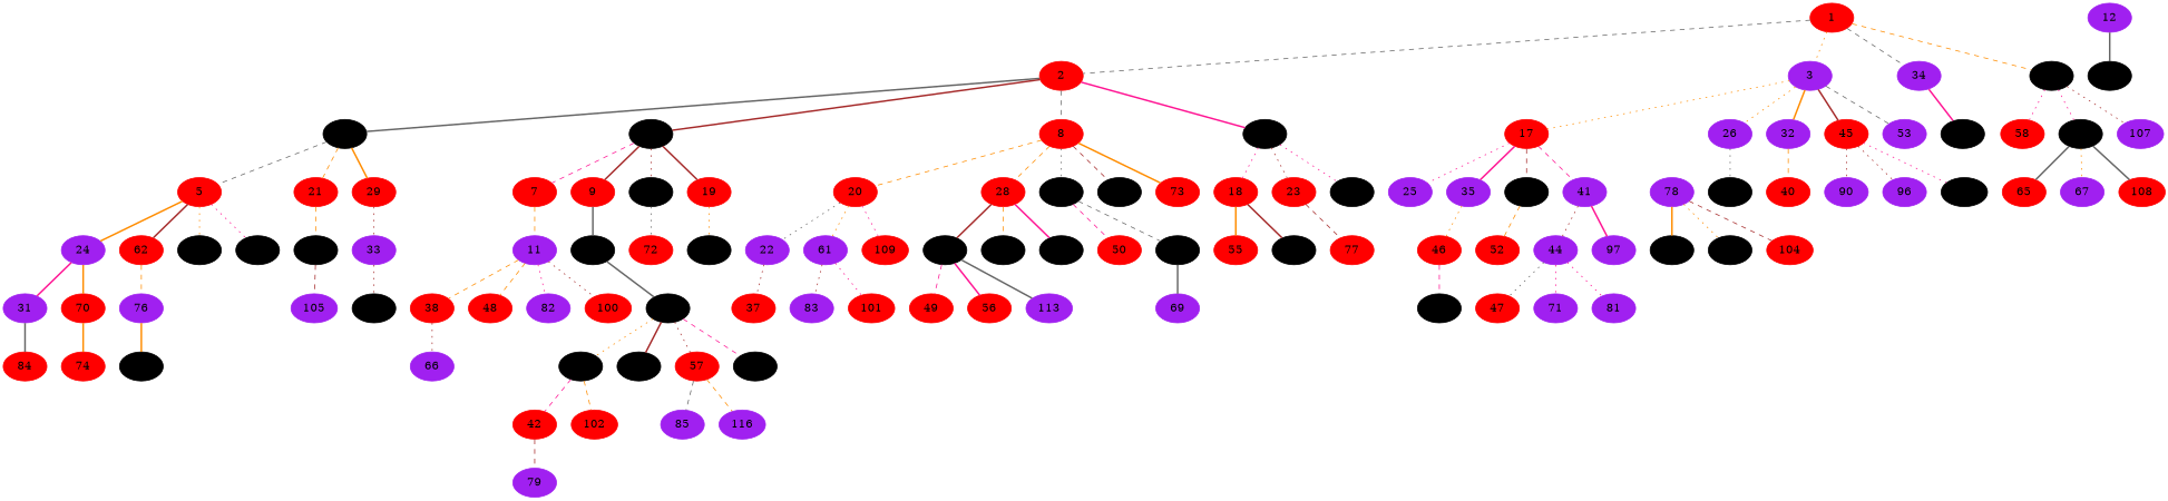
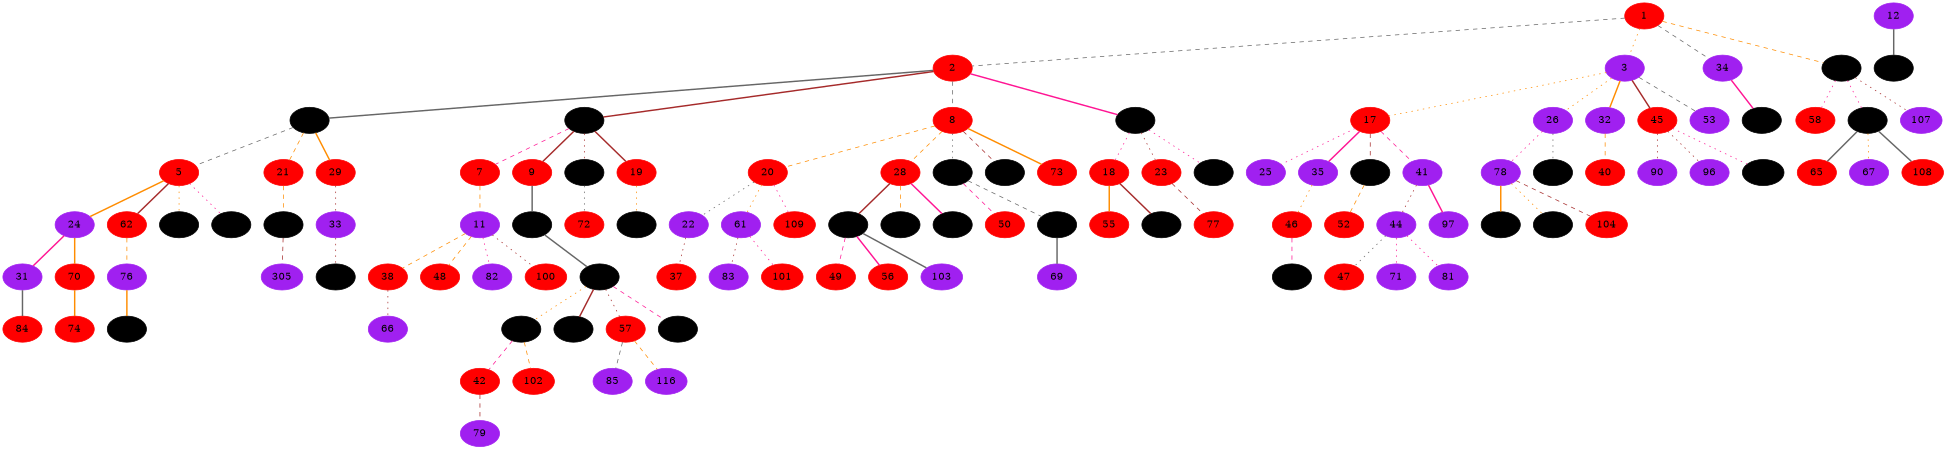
  graph {
    node [color=red style=filled]
    edge [color=darkorange style=dotted]
    1
    2
    3 [color=purple]
    34 [color=purple]
    51 [color=black]
    4 [color=black]
    6 [color=black]
    8
    16 [color=black]
    17
    26 [color=purple]
    32 [color=purple]
    45
    53 [color=purple]
    54 [color=black]
    58
    59 [color=black]
    107 [color=purple]
    5
    21
    29
    7
    9
    15 [color=black]
    19
    20
    28
    30 [color=black]
    60 [color=black]
    73
    18
    23
    43 [color=black]
    25 [color=purple]
    35 [color=purple]
    39 [color=black]
    41 [color=purple]
    78 [color=purple]
    98 [color=black]
    40
    90 [color=purple]
    96 [color=purple]
    110 [color=black]
    24 [color=purple]
    62
    87 [color=black]
    91 [color=black]
    99 [color=black]
    33 [color=purple]
    31 [color=purple]
    70
    76 [color=purple]
    11 [color=purple]
    10 [color=black]
    72
    92 [color=black]
    38
    48
    82 [color=purple]
    100
    22 [color=purple]
    61 [color=purple]
    109
    36 [color=black]
    89 [color=black]
    94 [color=black]
    50
    64 [color=black]
    13 [color=black]
    14 [color=black]
    27 [color=black]
    57
    68 [color=black]
    12 [color=purple]
    86 [color=black]
    66 [color=purple]
    42
    102
    85 [color=purple]
    n80 [color=purple label=116]
    79 [color=purple]
    55
    63 [color=black]
    77
    46
    52
    44 [color=purple]
    97 [color=purple]
    37
    83 [color=purple]
    101
-   105 [color=purple]
+   105 [color=purple label=305]
    84
    74
    88 [color=black]
    95 [color=black]
    104
    49
    56
-   103 [color=purple label=113]
+   103 [color=purple]
    75 [color=black]
    69 [color=purple]
    80 [color=black]
    47
    71 [color=purple]
    81 [color=purple]
    65
    67 [color=purple]
    108
    93 [color=black]
    1 -- 2 [color=gray40 style=dashed]
    1 -- 3
    1 -- 34 [color=gray40 style=dashed]
    1 -- 51 [style=dashed]
    2 -- 4 [color=gray40 style=bold]
    2 -- 6 [color=brown style=bold]
    2 -- 8 [color=gray40 style=dashed]
    2 -- 16 [color=deeppink style=bold]
    3 -- 17
    3 -- 26
    3 -- 32 [style=bold]
    3 -- 45 [color=brown style=bold]
    3 -- 53 [color=gray40 style=dashed]
    34 -- 54 [color=deeppink style=bold]
    51 -- 58 [color=deeppink]
    51 -- 59 [color=deeppink]
    51 -- 107 [color=brown]
    4 -- 5 [color=gray40 style=dashed]
    4 -- 21 [style=dashed]
    4 -- 29 [style=bold]
    6 -- 7 [color=deeppink style=dashed]
    6 -- 9 [color=brown style=bold]
    6 -- 15 [color=brown]
    6 -- 19 [color=brown style=bold]
    8 -- 20 [style=dashed]
    8 -- 28 [style=dashed]
    8 -- 30 [color=gray40]
    8 -- 60 [color=brown style=dashed]
    8 -- 73 [style=bold]
    16 -- 18 [color=deeppink]
    16 -- 23 [color=brown]
    16 -- 43 [color=deeppink]
    17 -- 25 [color=deeppink]
    17 -- 35 [color=deeppink style=bold]
    17 -- 39 [color=brown style=dashed]
    17 -- 41 [color=deeppink style=dashed]
+   26 -- 78 [color=deeppink]
    26 -- 98 [color=gray40]
    32 -- 40 [style=dashed]
    45 -- 90 [color=brown]
    45 -- 96 [color=brown]
    45 -- 110 [color=deeppink]
    59 -- 65 [color=gray40 style=bold]
    59 -- 67
    59 -- 108 [color=gray40 style=bold]
    5 -- 24 [style=bold]
    5 -- 62 [color=brown style=bold]
    5 -- 87
    5 -- 91 [color=deeppink]
    21 -- 99 [style=dashed]
    29 -- 33 [color=brown]
    7 -- 11 [style=dashed]
    9 -- 10 [color=gray40 style=bold]
    15 -- 72 [color=gray40]
    19 -- 92
    20 -- 22 [color=gray40]
    20 -- 61
    20 -- 109 [color=deeppink]
    28 -- 36 [color=brown style=bold]
    28 -- 89 [style=dashed]
    28 -- 94 [color=deeppink style=bold]
    30 -- 50 [color=deeppink style=dashed]
    30 -- 64 [color=gray40 style=dashed]
    18 -- 55 [style=bold]
    18 -- 63 [color=brown style=bold]
    23 -- 77 [color=brown style=dashed]
    35 -- 46
    39 -- 52 [style=dashed]
    41 -- 44 [color=brown]
    41 -- 97 [color=deeppink style=bold]
    78 -- 88 [style=bold]
    78 -- 95
    78 -- 104 [color=brown style=dashed]
    24 -- 31 [color=deeppink style=bold]
    24 -- 70 [style=bold]
    62 -- 76 [style=dashed]
    99 -- 105 [color=brown style=dashed]
    33 -- 75 [color=brown]
    31 -- 84 [color=gray40 style=bold]
    70 -- 74 [style=bold]
    76 -- 93 [style=bold]
    11 -- 38 [style=dashed]
    11 -- 48 [style=dashed]
    11 -- 82 [color=deeppink]
    11 -- 100 [color=brown]
    10 -- 13 [color=gray40 style=bold]
    38 -- 66 [color=brown]
    22 -- 37 [color=brown]
    61 -- 83 [color=brown]
    61 -- 101 [color=deeppink]
    36 -- 49 [color=deeppink style=dashed]
    36 -- 56 [color=deeppink style=bold]
    36 -- 103 [color=gray40 style=bold]
    64 -- 69 [color=gray40 style=bold]
    13 -- 14
    13 -- 27 [color=brown style=bold]
    13 -- 57 [color=brown]
    13 -- 68 [color=deeppink style=dashed]
    14 -- 42 [color=deeppink style=dashed]
    14 -- 102 [style=dashed]
    57 -- 85 [color=gray40 style=dashed]
    57 -- n80 [style=dashed]
    12 -- 86 [color=gray40 style=bold]
    42 -- 79 [color=brown style=dashed]
    46 -- 80 [color=deeppink style=dashed]
    44 -- 47 [color=gray40]
    44 -- 71 [color=deeppink]
    44 -- 81 [color=deeppink]
  }
